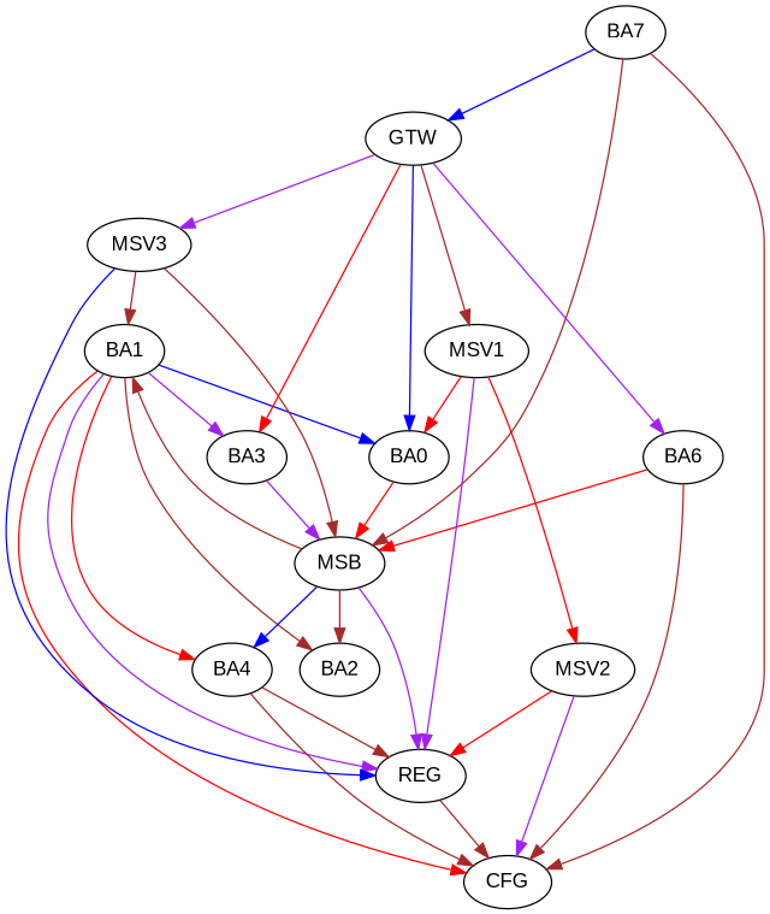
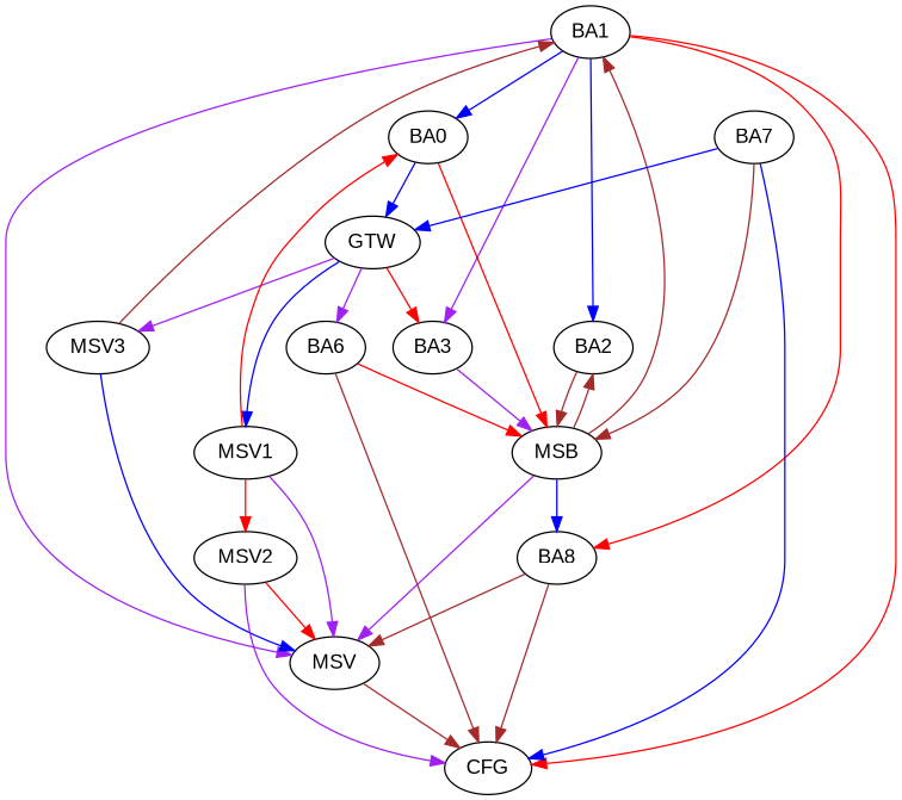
  strict digraph {
    fontname="Liberation Sans"
    node [fontname="Liberation Sans"]
    edge [color=brown fontname="Liberation Sans"]
    n1 [label=BA1]
    n2 [label=BA2]
    n3 [label=BA3]
-   n4 [label=BA4]
+   n4 [label=BA8]
    n5 [label=BA0]
-   n6 [label=REG]
+   n6 [label=MSV]
    n7 [label=CFG]
    n8 [label=MSB]
    n9 [label=BA6]
    n10 [label=BA7]
    n11 [label=GTW]
    n12 [label=MSV1]
    n13 [label=MSV3]
    n14 [label=MSV2]
-   n1 -> n2
+   n1 -> n2 [color=blue]
    n1 -> n3 [color=purple]
    n1 -> n4 [color=red]
    n1 -> n5 [color=blue]
    n1 -> n6 [color=purple]
    n1 -> n7 [color=red]
-   n13 -> n8
+   n2 -> n8
    n3 -> n8 [color=purple]
    n4 -> n6
    n4 -> n7
    n5 -> n8 [color=red]
    n6 -> n7
    n8 -> n1
    n8 -> n2
    n8 -> n4 [color=blue]
    n8 -> n6 [color=purple]
    n9 -> n7
    n9 -> n8 [color=red]
-   n10 -> n7
+   n10 -> n7 [color=blue]
    n10 -> n8
    n10 -> n11 [color=blue]
    n11 -> n3 [color=red]
-   n11 -> n5 [color=blue]
+   n5 -> n11 [color=blue]
    n11 -> n9 [color=purple]
-   n11 -> n12
+   n11 -> n12 [color=blue]
    n11 -> n13 [color=purple]
    n12 -> n5 [color=red]
    n12 -> n6 [color=purple]
    n12 -> n14 [color=red]
    n13 -> n1
    n13 -> n6 [color=blue]
    n14 -> n6 [color=red]
    n14 -> n7 [color=purple]
  }
